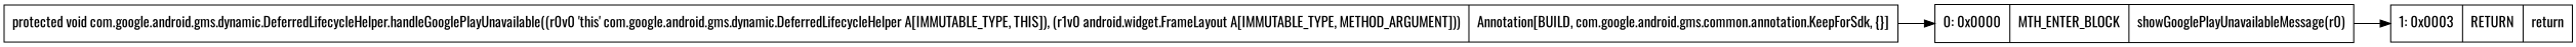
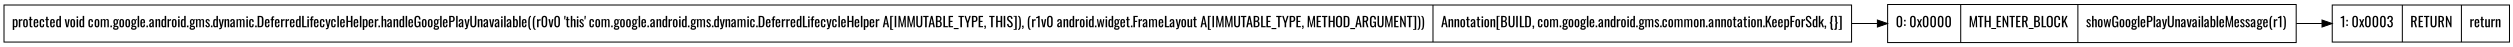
  digraph {
    rankdir=LR
    fontname=Oswald
    node [shape=record fontname=Oswald]
    edge [fontname=Oswald]
-   n1 [label="{0\:\ 0x0000|MTH_ENTER_BLOCK\l|showGooglePlayUnavailableMessage(r0)\l}"]
+   n1 [label="{0\:\ 0x0000|MTH_ENTER_BLOCK\l|showGooglePlayUnavailableMessage(r1)\l}"]
    n2 [label="{1\:\ 0x0003|RETURN\l|return\l}"]
    n3 [label="{protected void com.google.android.gms.dynamic.DeferredLifecycleHelper.handleGooglePlayUnavailable((r0v0 'this' com.google.android.gms.dynamic.DeferredLifecycleHelper A[IMMUTABLE_TYPE, THIS]), (r1v0 android.widget.FrameLayout A[IMMUTABLE_TYPE, METHOD_ARGUMENT]))  | Annotation[BUILD, com.google.android.gms.common.annotation.KeepForSdk, \{\}]\l}"]
    n1 -> n2
    n3 -> n1
  }
